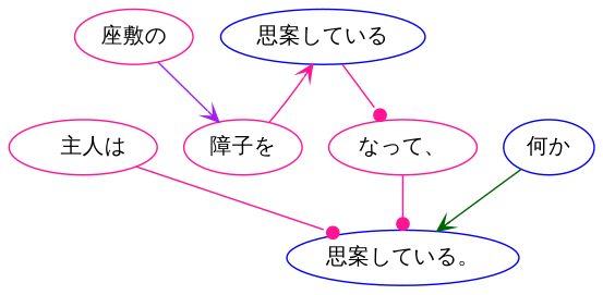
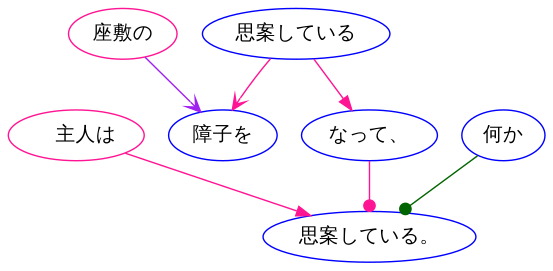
  digraph {
    fontname="Liberation Sans"
    node [color=blue fontname="Liberation Sans"]
    edge [arrowhead=normal color=deeppink fontname="Liberation Sans"]
    n1 [color=deeppink label="　主人は"]
    n2 [label="思案している。"]
    n3 [color=deeppink label="座敷の"]
-   n4 [color=deeppink label="障子を"]
+   n4 [label="障子を"]
    n5 [label="思案している"]
-   n6 [color=deeppink label="なって、"]
+   n6 [label="なって、"]
    n7 [label="何か"]
-   n1 -> n2 [arrowhead=dot]
+   n1 -> n2
    n3 -> n4 [arrowhead=vee color=purple]
-   n4 -> n5 [arrowhead=vee]
-   n5 -> n6 [arrowhead=dot]
+   n5 -> n4 [arrowhead=vee]
+   n5 -> n6
    n6 -> n2 [arrowhead=dot]
-   n7 -> n2 [arrowhead=vee color=darkgreen]
+   n7 -> n2 [arrowhead=dot color=darkgreen]
  }
